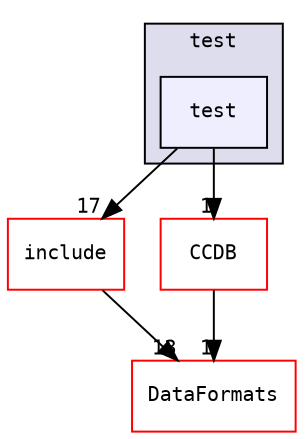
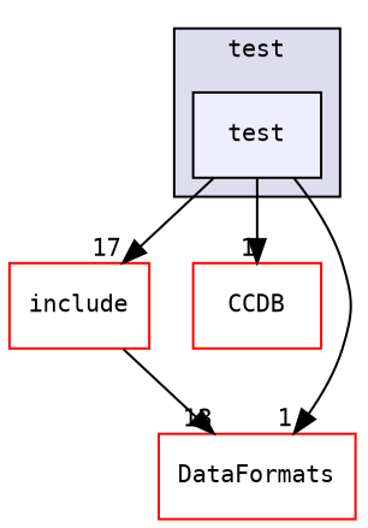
  digraph {
    compound=true
    fontname="DejaVu Sans Mono"
    node [fontname="DejaVu Sans Mono" fontsize=10 shape=box color=red]
    edge [fontname="DejaVu Sans Mono" headlabel=1 labeldistance=1.5 labelfontname=Helvetica labelfontsize=10]
    n1 [fillcolor="#eeeeff" label=test pencolor=black style=filled color=""]
    n2 [label=include]
    n3 [label=CCDB]
    n4 [label=DataFormats]
    subgraph cluster_1 {
      bgcolor="#ddddee"
      fontsize=10
      label=test
      pencolor=black
      n1
    }
    n1 -> n2 [headlabel=17]
    n1 -> n3
-   n3 -> n4
+   n1 -> n4
    n2 -> n4 [headlabel=13]
  }
